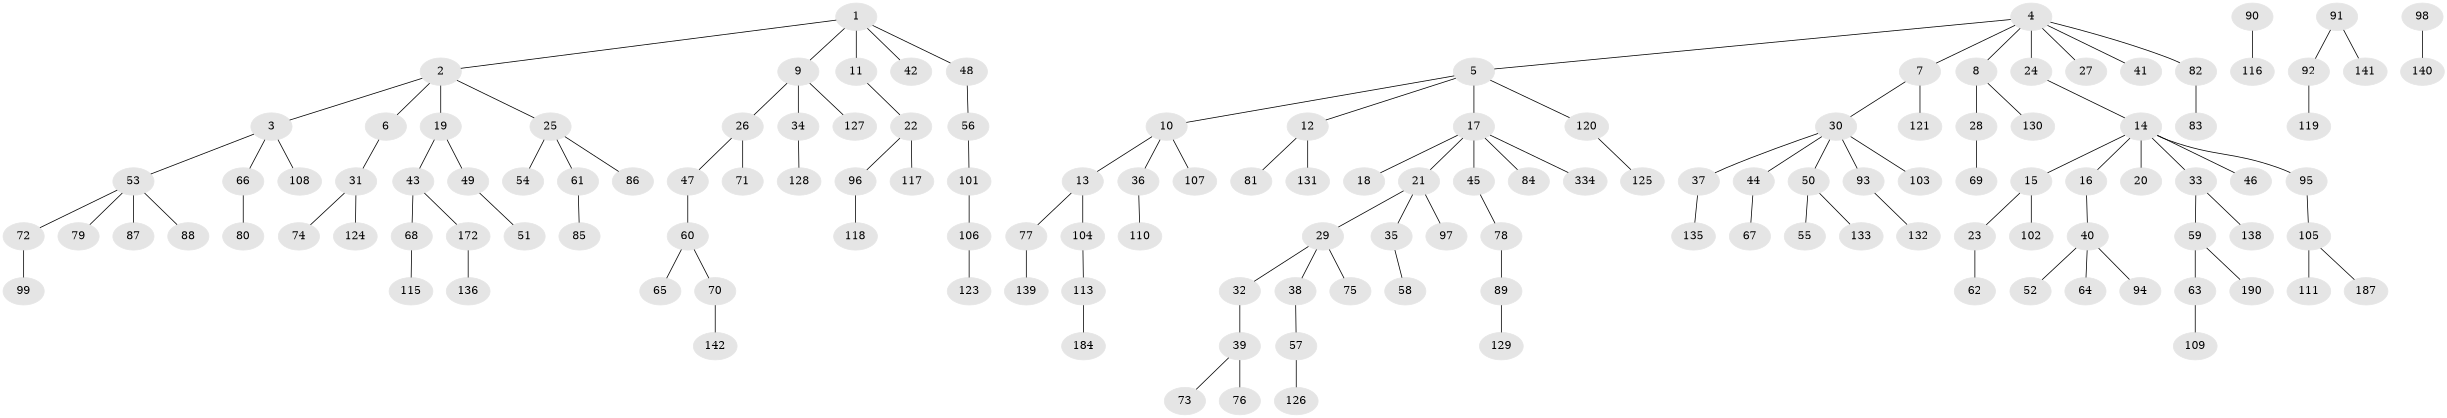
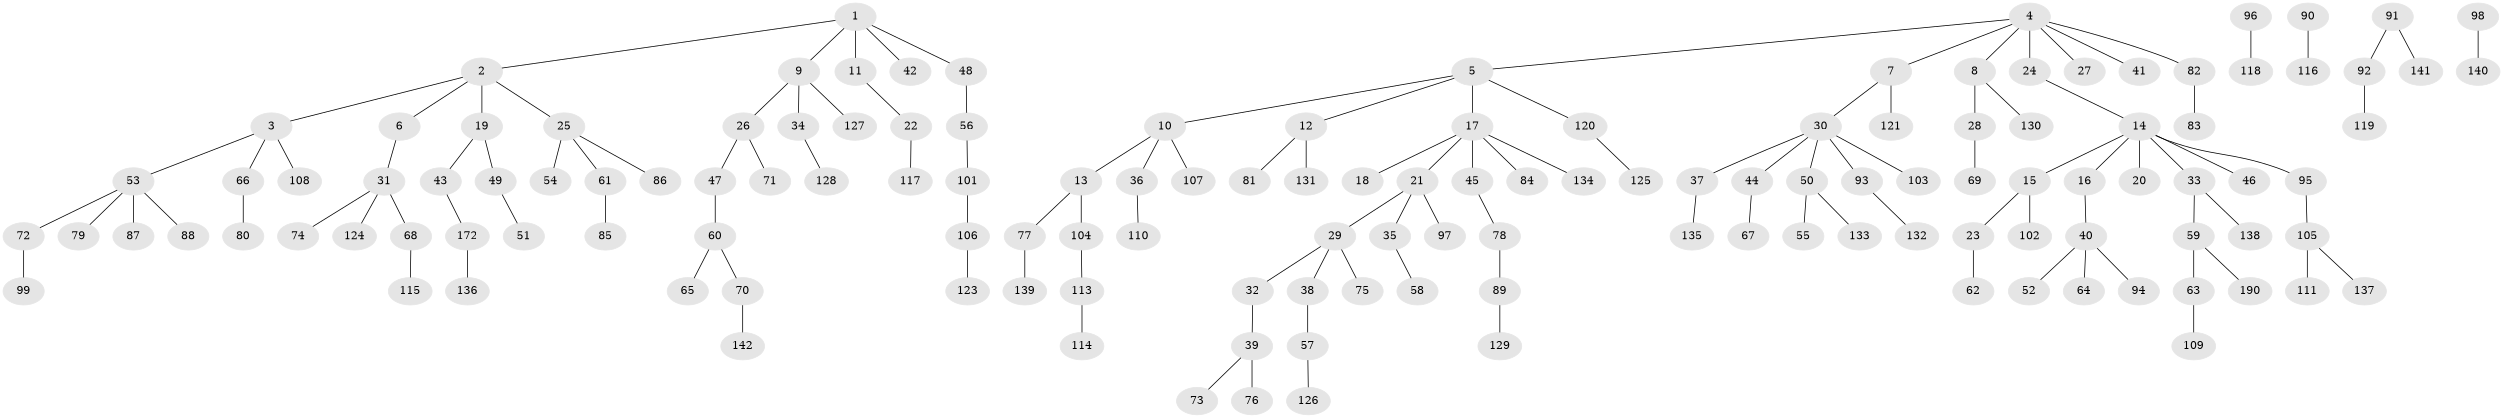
  graph {
    node [color=gray90 style=filled]
    1
    2
    9
    11
    42
    48
    3
    6
    19
    25
    26
    34
    127
    22
    56
    53
    66
    108
    31
    43
    49
    54
    61
    86
    4
    5
    7
    8
    24
    27
    41
    82
    72
    79
    87
    88
    80
    10
    12
    17
    120
    30
    121
    28
    130
    14
    15
    16
    20
    33
    46
    95
    83
    13
    36
    107
    81
    131
    18
    21
    45
    84
-   134 [label=334]
+   134
    125
    74
    124
    37
    44
    50
    93
    103
    69
    47
    71
    128
    77
    104
    110
    96
    117
    139
    113
    23
    102
    40
    59
    138
    105
    62
    52
    64
    94
    29
    35
    97
    78
    68
    n98 [label=172]
    51
    32
    38
    75
    58
    118
    85
    60
    39
    57
    135
    67
    55
    133
    132
    73
    76
    63
    n117 [label=190]
    90
    116
    126
    115
    136
    91
    92
    141
    89
    65
    70
    101
    99
    106
    109
    142
    129
    98
    140
    119
    111
-   137 [label=187]
+   137
    123
-   114 [label=184]
+   114
    1 -- 2
    1 -- 9
    1 -- 11
    1 -- 42
    1 -- 48
    2 -- 3
    2 -- 6
    2 -- 19
    2 -- 25
    9 -- 26
    9 -- 34
    9 -- 127
    11 -- 22
    48 -- 56
    3 -- 53
    3 -- 66
    3 -- 108
    6 -- 31
    19 -- 43
    19 -- 49
    25 -- 54
    25 -- 61
    25 -- 86
    26 -- 47
    26 -- 71
    34 -- 128
-   22 -- 96
    22 -- 117
    56 -- 101
    53 -- 72
    53 -- 79
    53 -- 87
    53 -- 88
    66 -- 80
    31 -- 74
    31 -- 124
-   43 -- 68
+   31 -- 68
    43 -- n98
    49 -- 51
    61 -- 85
    4 -- 5
    4 -- 7
    4 -- 8
    4 -- 24
    4 -- 27
    4 -- 41
    4 -- 82
    5 -- 10
    5 -- 12
    5 -- 17
    5 -- 120
    7 -- 30
    7 -- 121
    8 -- 28
    8 -- 130
    24 -- 14
    82 -- 83
    72 -- 99
    10 -- 13
    10 -- 36
    10 -- 107
    12 -- 81
    12 -- 131
    17 -- 18
    17 -- 21
    17 -- 45
    17 -- 84
    17 -- 134
    120 -- 125
    30 -- 37
    30 -- 44
    30 -- 50
    30 -- 93
    30 -- 103
    28 -- 69
    14 -- 15
    14 -- 16
    14 -- 20
    14 -- 33
    14 -- 46
    14 -- 95
    15 -- 23
    15 -- 102
    16 -- 40
    33 -- 59
    33 -- 138
    95 -- 105
    13 -- 77
    13 -- 104
    36 -- 110
    21 -- 29
    21 -- 35
    21 -- 97
    45 -- 78
    37 -- 135
    44 -- 67
    50 -- 55
    50 -- 133
    93 -- 132
    47 -- 60
    77 -- 139
    104 -- 113
    96 -- 118
    113 -- 114
    23 -- 62
    40 -- 52
    40 -- 64
    40 -- 94
    59 -- 63
    59 -- n117
    105 -- 111
    105 -- 137
    29 -- 32
    29 -- 38
    29 -- 75
    35 -- 58
    78 -- 89
    68 -- 115
    n98 -- 136
    32 -- 39
    38 -- 57
    60 -- 65
    60 -- 70
    39 -- 73
    39 -- 76
    57 -- 126
    63 -- 109
    90 -- 116
    91 -- 92
    91 -- 141
    92 -- 119
    89 -- 129
    70 -- 142
    101 -- 106
    106 -- 123
    98 -- 140
  }
